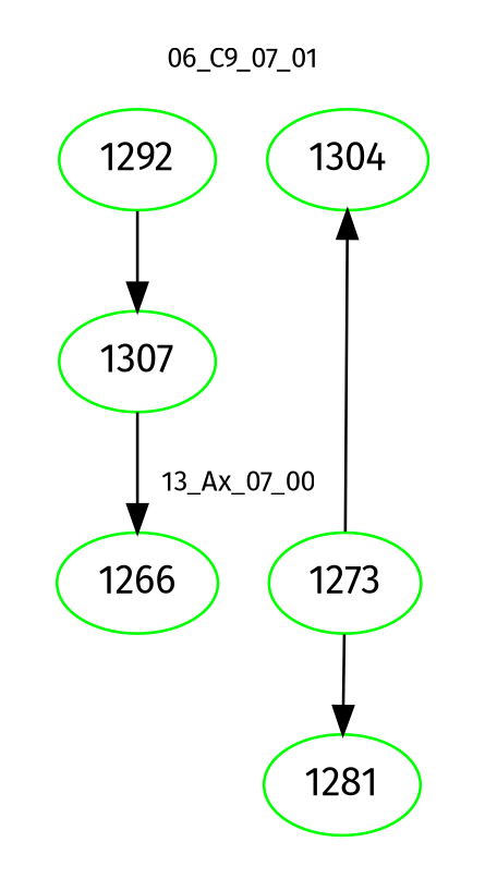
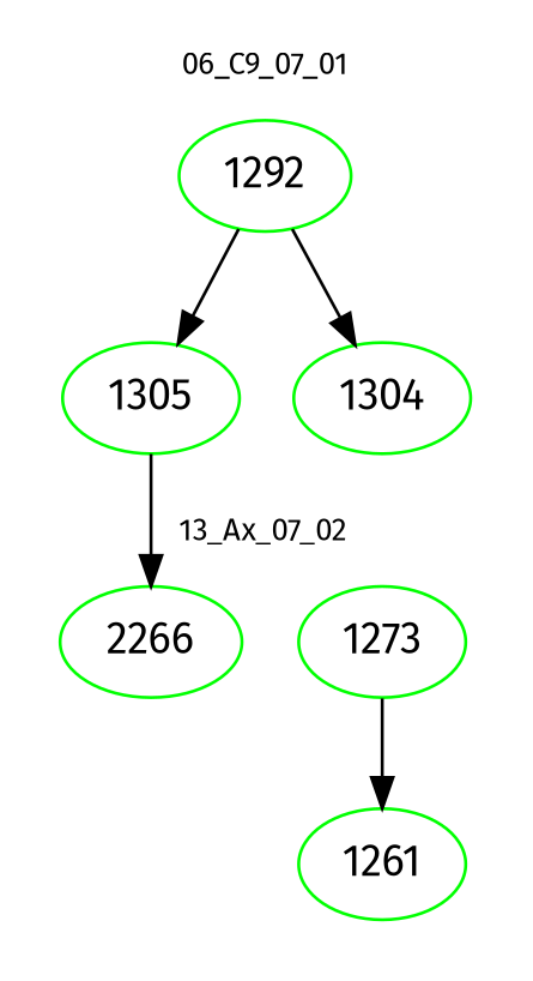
  digraph {
    fontname="Fira Sans"
    node [color=green fontname="Fira Sans"]
    edge [color=black fontname="Fira Sans"]
    n1 [label=1273]
-   n2 [label=1281]
-   n3 [label=1266]
+   n2 [label=1261]
+   n3 [label=2266]
    n4 [label=1292]
-   n5 [label=1307]
+   n5 [label=1305]
    n6 [label=1304]
    subgraph cluster_1 {
      color=white
      fontsize=10
-     label="13_Ax_07_00"
+     label="13_Ax_07_02"
      n1
      n2
      n3
    }
    subgraph cluster_2 {
      color=white
      fontsize=10
      label="06_C9_07_01"
      n4
      n5
      n6
    }
    n1 -> n2
    n4 -> n5
-   n1 -> n6
+   n4 -> n6
    n5 -> n3
  }
